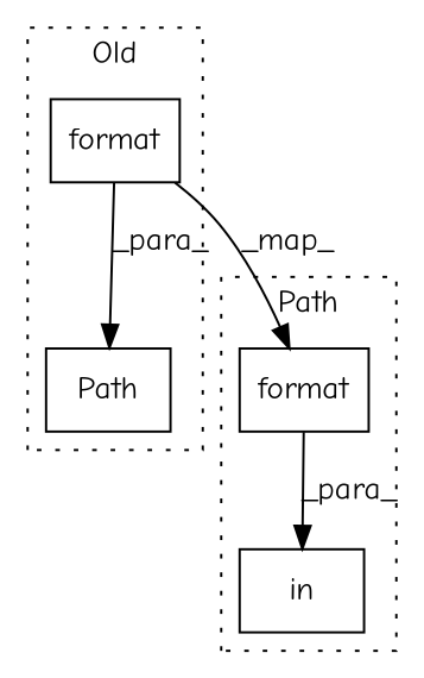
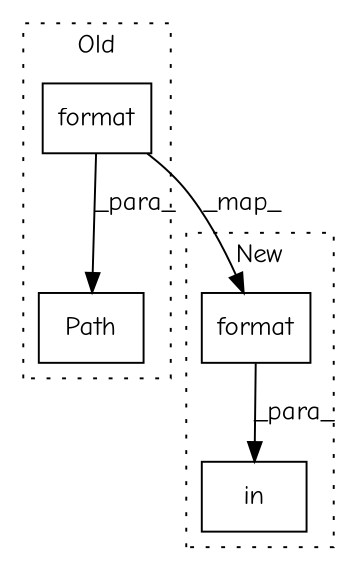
  digraph {
    fontname="Comic Neue"
    node [a=32 l="7,1" shape=box fontname="Comic Neue"]
    edge [fontname="Comic Neue"]
    n1 [l="5,1" label=Path s="624,674"]
    n2 [label=format s="655,673"]
    n3 [a=105 l=24 label=in s=721]
    n4 [label=format s="688,706"]
    subgraph cluster_1 {
      label=Old
      style=dotted
      n1
      n2
    }
    subgraph cluster_2 {
-     label=Path
+     label=New
      style=dotted
      n3
      n4
    }
    n2 -> n1 [label=_para_]
    n2 -> n4 [label=_map_]
    n4 -> n3 [label=_para_]
  }
